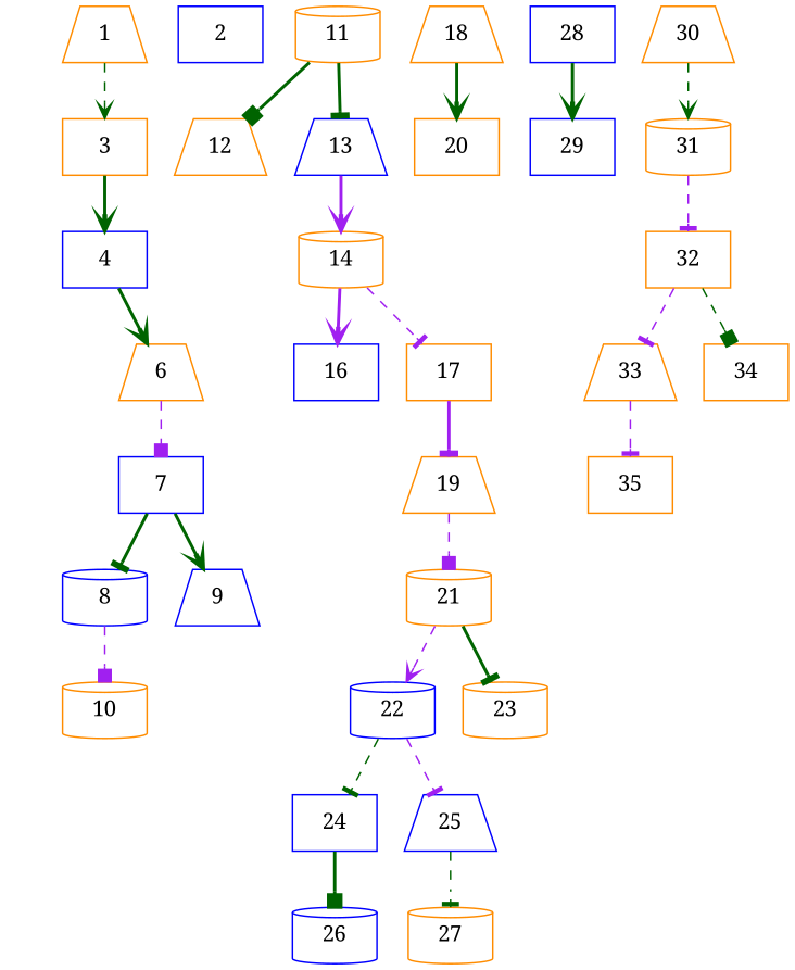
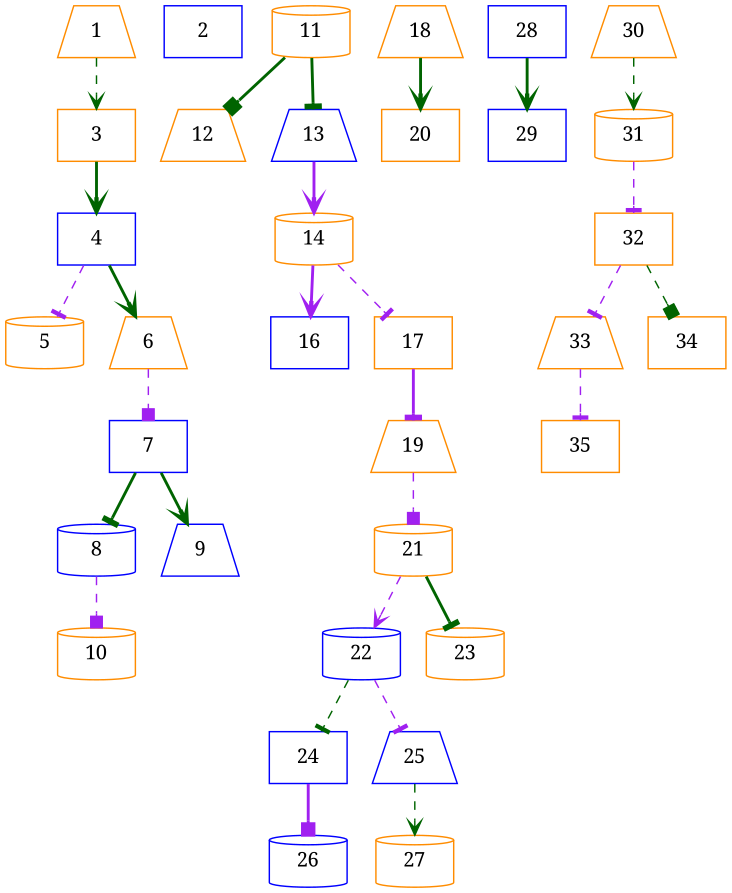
  digraph {
    fontname="Noto Serif"
    node [alpha=0.17 color=darkorange fontname="Noto Serif" shape=box]
    edge [arrowhead=vee color=darkgreen fontname="Noto Serif" style=dashed]
    1 [alpha=0.02 expect_size=25908224 shape=trapezium]
    3 [alpha=0.07 expect_size=24561664]
    4 [alpha=0.15 color=blue expect_size=8673280]
+   5 [alpha=0.06 expect_size=8017920 shape=cylinder]
    6 [expect_size=27437056 shape=trapezium]
    2 [alpha=0.13 color=blue expect_size=6900736]
    7 [alpha=0.10 color=blue expect_size=6677504]
    8 [alpha=0.01 color=blue expect_size=6348800 shape=cylinder]
    9 [alpha=0.14 color=blue expect_size=45147136 shape=trapezium]
    10 [alpha=0.11 expect_size=15002624 shape=cylinder]
    11 [alpha=0.02 expect_size=39572480 shape=cylinder]
    12 [alpha=0.07 expect_size=43211776 shape=trapezium]
    13 [color=blue expect_size=27409408 shape=trapezium]
    14 [expect_size=44990464 shape=cylinder]
    16 [alpha=0.03 color=blue expect_size=45696000]
    17 [alpha=0.00 expect_size=39076864]
    19 [alpha=0.18 expect_size=17138688 shape=trapezium]
    18 [expect_size=14769152 shape=trapezium]
    20 [alpha=0.04 expect_size=49094656]
    21 [alpha=0.19 expect_size=27704320 shape=cylinder]
    22 [alpha=0.14 color=blue expect_size=32718848 shape=cylinder]
    23 [expect_size=49772544 shape=cylinder]
    24 [alpha=0.02 color=blue expect_size=43751424]
    25 [alpha=0.08 color=blue expect_size=36537344 shape=trapezium]
    26 [alpha=0.04 color=blue expect_size=34977792 shape=cylinder]
    27 [alpha=0.20 expect_size=43137024 shape=cylinder]
    28 [alpha=0.16 color=blue expect_size=43997184]
    29 [alpha=0.10 color=blue expect_size=35783680]
    30 [alpha=0.07 expect_size=32188416 shape=trapezium]
    31 [alpha=0.20 expect_size=42187776 shape=cylinder]
    32 [alpha=0.08 expect_size=39261184]
    33 [alpha=0.05 expect_size=25067520 shape=trapezium]
    34 [alpha=0.20 expect_size=18926592]
    35 [alpha=0.06 expect_size=24269824]
    1 -> 3
    3 -> 4 [style=bold]
+   4 -> 5 [arrowhead=tee color=purple]
    4 -> 6 [style=bold]
    6 -> 7 [arrowhead=box color=purple]
    7 -> 8 [arrowhead=tee style=bold]
    7 -> 9 [style=bold]
    8 -> 10 [arrowhead=box color=purple]
    11 -> 12 [arrowhead=box style=bold]
    11 -> 13 [arrowhead=tee style=bold]
    13 -> 14 [color=purple style=bold]
    14 -> 16 [color=purple style=bold]
    14 -> 17 [arrowhead=tee color=purple]
    17 -> 19 [arrowhead=tee color=purple style=bold]
    19 -> 21 [arrowhead=box color=purple]
    18 -> 20 [style=bold]
    21 -> 22 [color=purple]
    21 -> 23 [arrowhead=tee style=bold]
    22 -> 24 [arrowhead=tee]
    22 -> 25 [arrowhead=tee color=purple]
-   24 -> 26 [arrowhead=box style=bold]
-   25 -> 27 [arrowhead=tee]
+   24 -> 26 [arrowhead=box color=purple style=bold]
+   25 -> 27
    28 -> 29 [style=bold]
    30 -> 31
    31 -> 32 [arrowhead=tee color=purple]
    32 -> 33 [arrowhead=tee color=purple]
    32 -> 34 [arrowhead=box]
    33 -> 35 [arrowhead=tee color=purple]
  }
